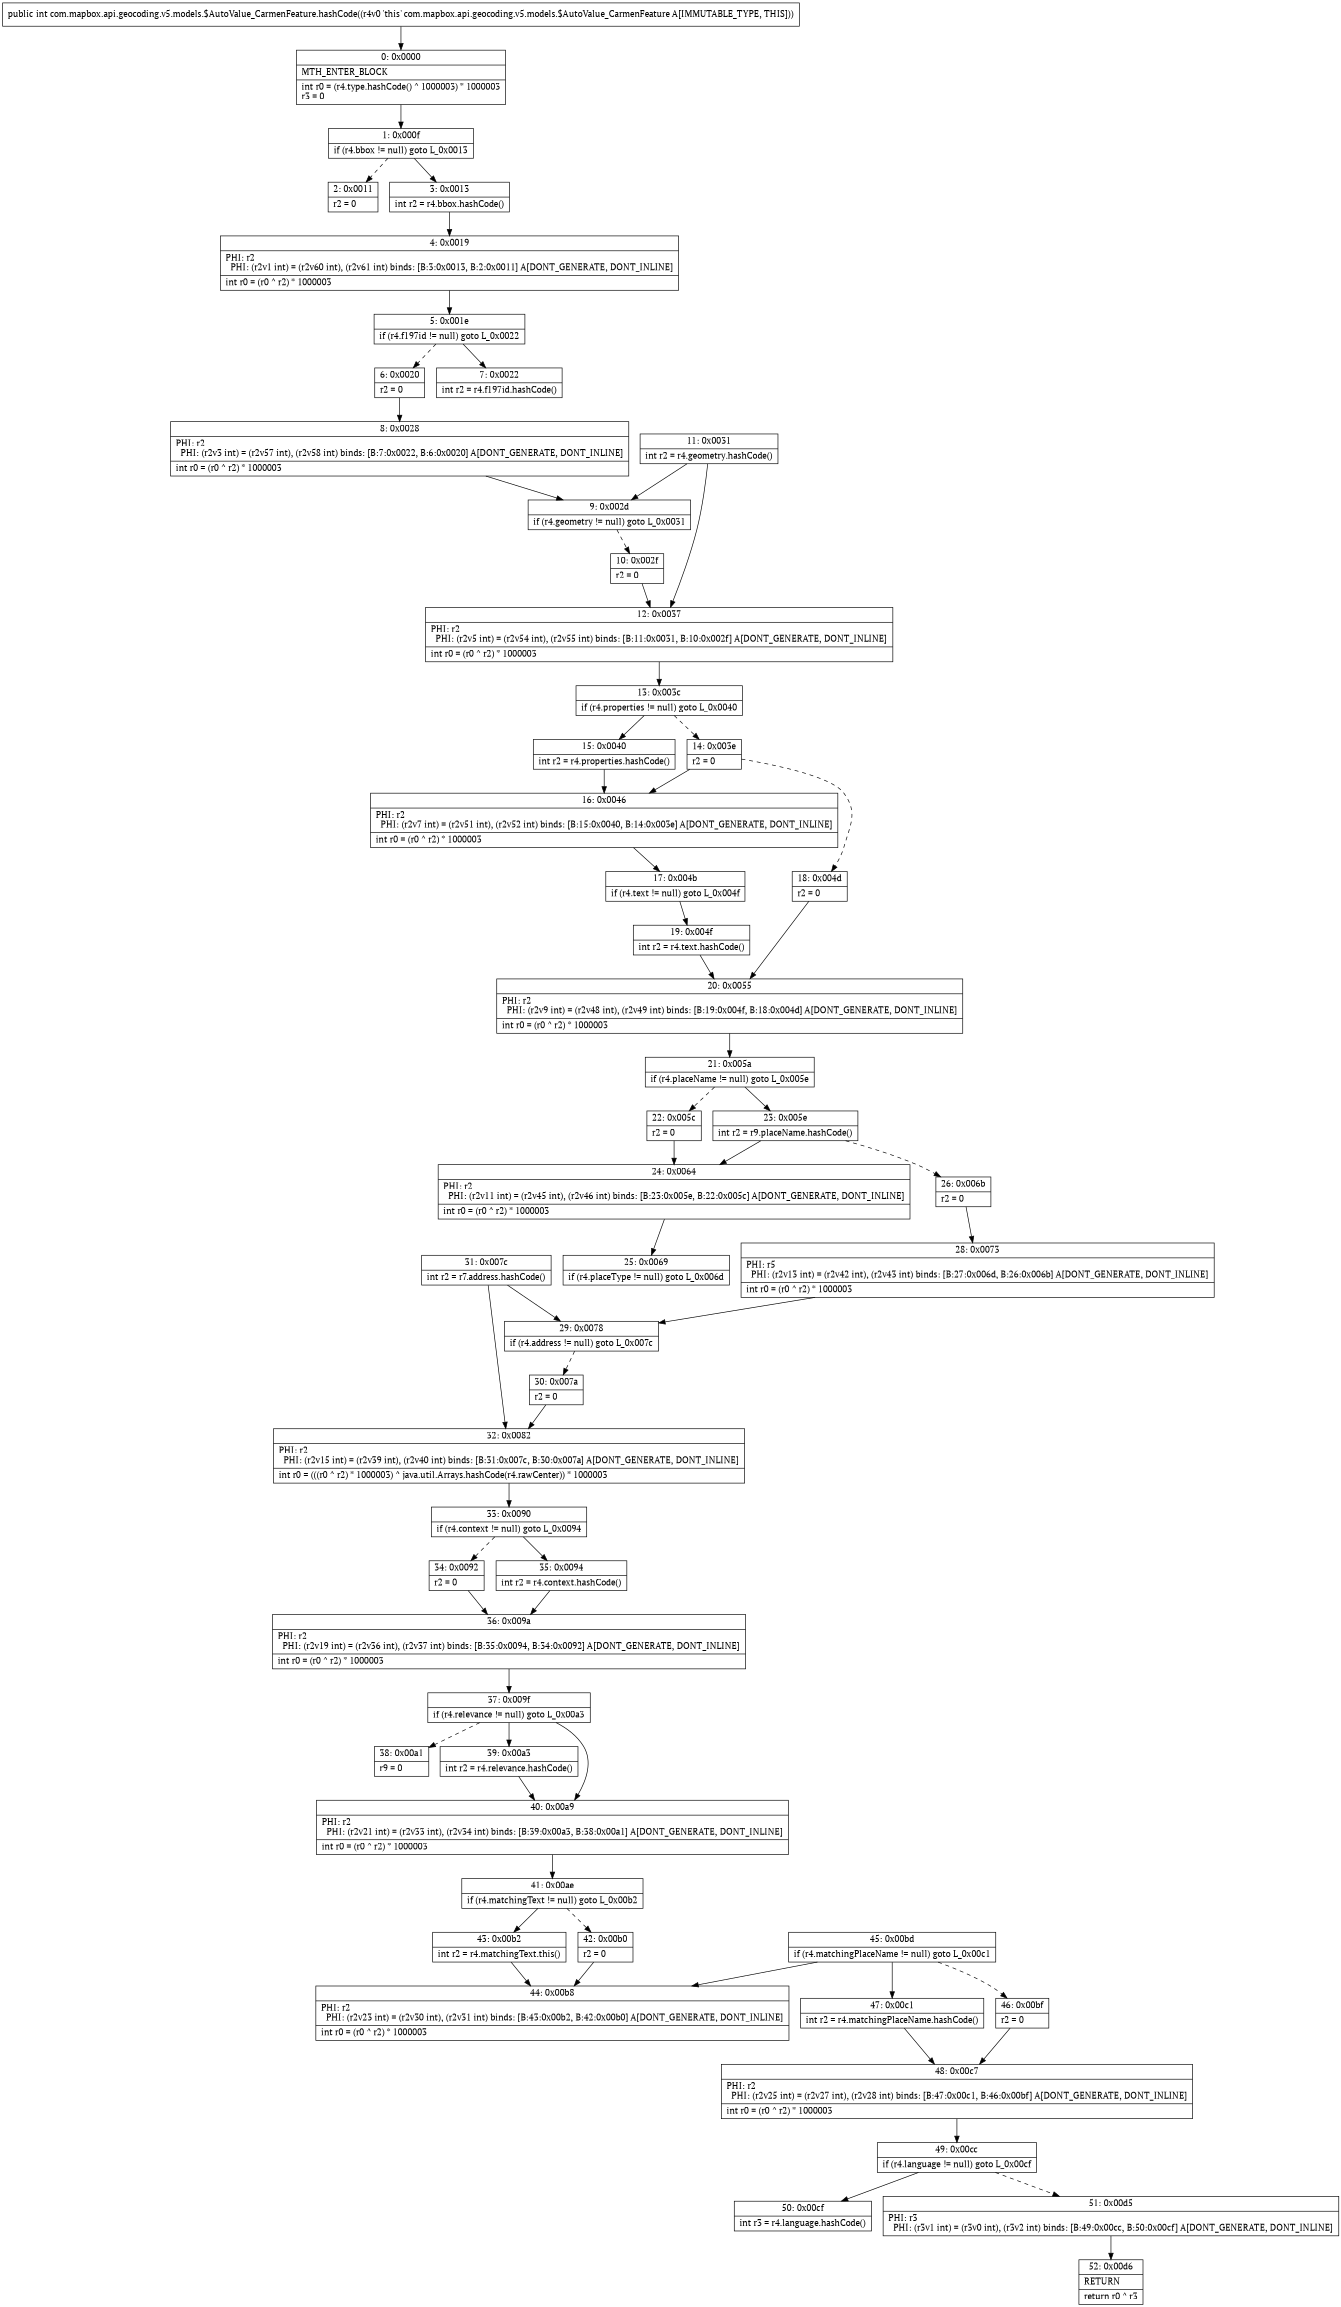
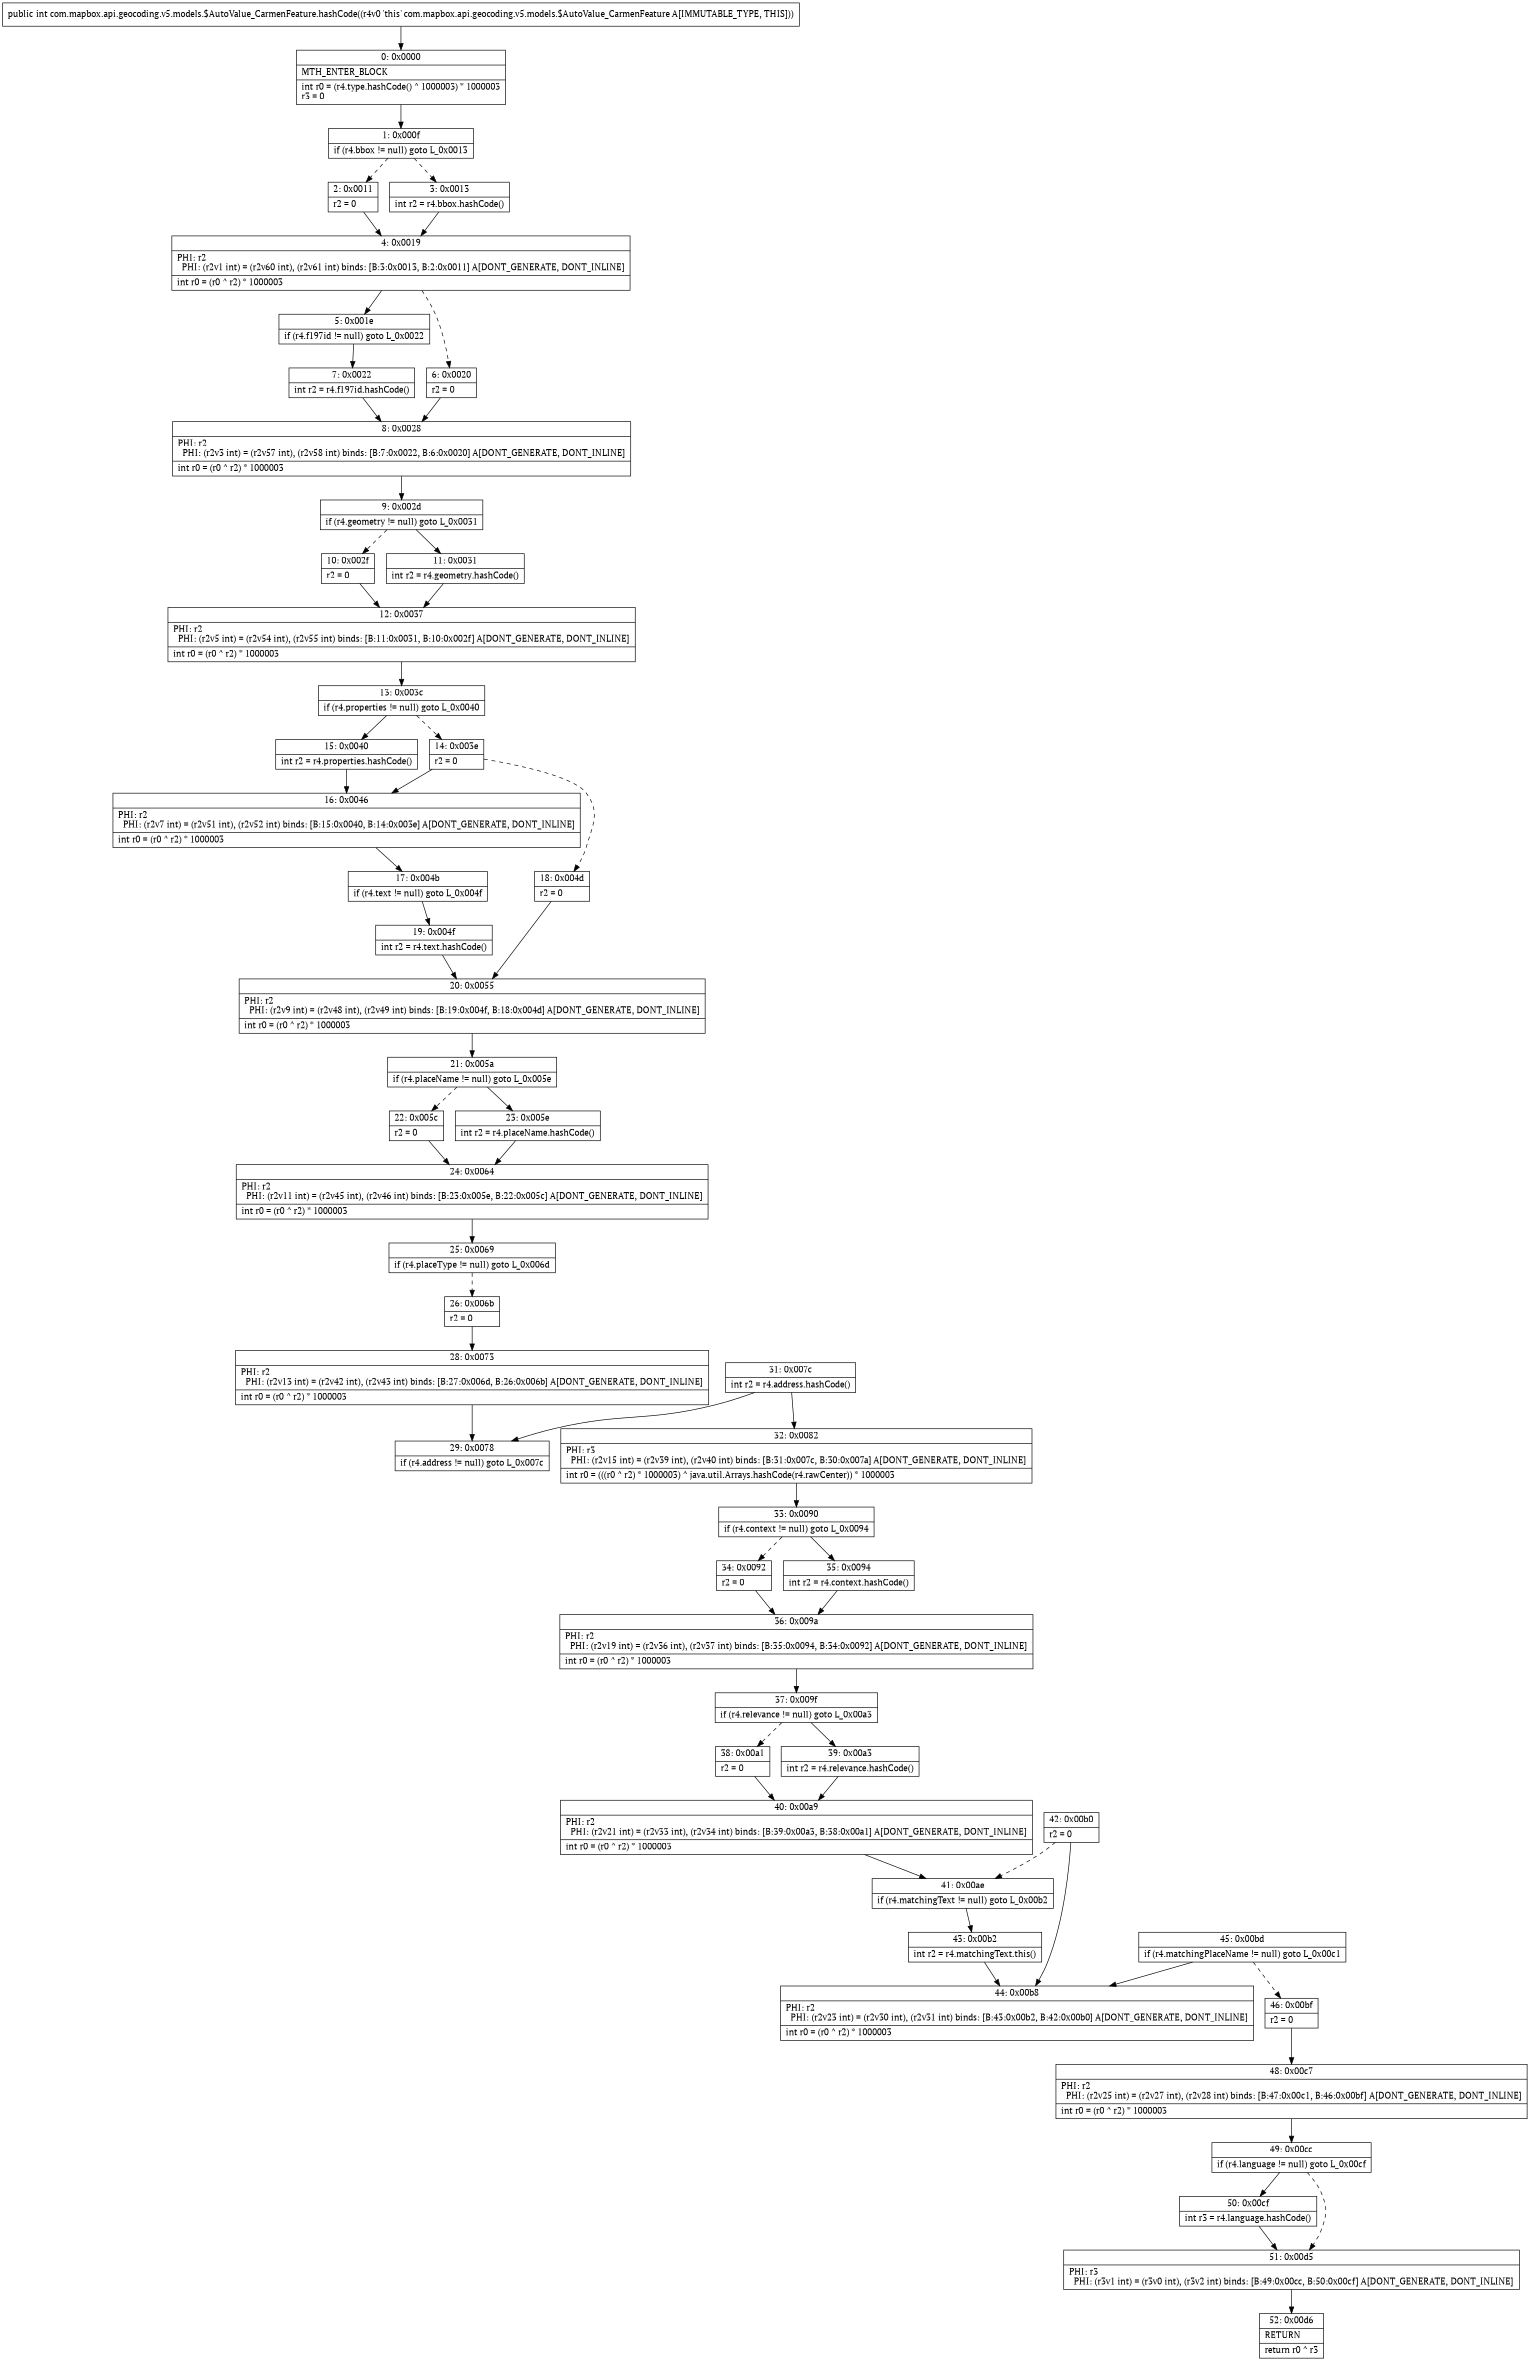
  digraph {
    fontname="PT Serif"
    node [fontname="PT Serif" shape=record]
    edge [fontname="PT Serif"]
    n1 [label="{0\:\ 0x0000|MTH_ENTER_BLOCK\l|int r0 = (r4.type.hashCode() ^ 1000003) * 1000003\lr3 = 0\l}"]
    n2 [label="{1\:\ 0x000f|if (r4.bbox != null) goto L_0x0013\l}"]
    n3 [label="{2\:\ 0x0011|r2 = 0\l}"]
    n4 [label="{3\:\ 0x0013|int r2 = r4.bbox.hashCode()\l}"]
    n5 [label="{4\:\ 0x0019|PHI: r2 \l  PHI: (r2v1 int) = (r2v60 int), (r2v61 int) binds: [B:3:0x0013, B:2:0x0011] A[DONT_GENERATE, DONT_INLINE]\l|int r0 = (r0 ^ r2) * 1000003\l}"]
    n6 [label="{5\:\ 0x001e|if (r4.f197id != null) goto L_0x0022\l}"]
    n7 [label="{6\:\ 0x0020|r2 = 0\l}"]
    n8 [label="{7\:\ 0x0022|int r2 = r4.f197id.hashCode()\l}"]
    n9 [label="{8\:\ 0x0028|PHI: r2 \l  PHI: (r2v3 int) = (r2v57 int), (r2v58 int) binds: [B:7:0x0022, B:6:0x0020] A[DONT_GENERATE, DONT_INLINE]\l|int r0 = (r0 ^ r2) * 1000003\l}"]
    n10 [label="{9\:\ 0x002d|if (r4.geometry != null) goto L_0x0031\l}"]
    n11 [label="{10\:\ 0x002f|r2 = 0\l}"]
    n12 [label="{11\:\ 0x0031|int r2 = r4.geometry.hashCode()\l}"]
    n13 [label="{12\:\ 0x0037|PHI: r2 \l  PHI: (r2v5 int) = (r2v54 int), (r2v55 int) binds: [B:11:0x0031, B:10:0x002f] A[DONT_GENERATE, DONT_INLINE]\l|int r0 = (r0 ^ r2) * 1000003\l}"]
    n14 [label="{13\:\ 0x003c|if (r4.properties != null) goto L_0x0040\l}"]
    n15 [label="{14\:\ 0x003e|r2 = 0\l}"]
    n16 [label="{15\:\ 0x0040|int r2 = r4.properties.hashCode()\l}"]
    n17 [label="{16\:\ 0x0046|PHI: r2 \l  PHI: (r2v7 int) = (r2v51 int), (r2v52 int) binds: [B:15:0x0040, B:14:0x003e] A[DONT_GENERATE, DONT_INLINE]\l|int r0 = (r0 ^ r2) * 1000003\l}"]
    n18 [label="{18\:\ 0x004d|r2 = 0\l}"]
    n19 [label="{17\:\ 0x004b|if (r4.text != null) goto L_0x004f\l}"]
    n20 [label="{19\:\ 0x004f|int r2 = r4.text.hashCode()\l}"]
    n21 [label="{20\:\ 0x0055|PHI: r2 \l  PHI: (r2v9 int) = (r2v48 int), (r2v49 int) binds: [B:19:0x004f, B:18:0x004d] A[DONT_GENERATE, DONT_INLINE]\l|int r0 = (r0 ^ r2) * 1000003\l}"]
    n22 [label="{21\:\ 0x005a|if (r4.placeName != null) goto L_0x005e\l}"]
    n23 [label="{22\:\ 0x005c|r2 = 0\l}"]
-   n24 [label="{23\:\ 0x005e|int r2 = r9.placeName.hashCode()\l}"]
+   n24 [label="{23\:\ 0x005e|int r2 = r4.placeName.hashCode()\l}"]
    n25 [label="{24\:\ 0x0064|PHI: r2 \l  PHI: (r2v11 int) = (r2v45 int), (r2v46 int) binds: [B:23:0x005e, B:22:0x005c] A[DONT_GENERATE, DONT_INLINE]\l|int r0 = (r0 ^ r2) * 1000003\l}"]
    n26 [label="{25\:\ 0x0069|if (r4.placeType != null) goto L_0x006d\l}"]
    n27 [label="{26\:\ 0x006b|r2 = 0\l}"]
-   n28 [label="{28\:\ 0x0073|PHI: r5 \l  PHI: (r2v13 int) = (r2v42 int), (r2v43 int) binds: [B:27:0x006d, B:26:0x006b] A[DONT_GENERATE, DONT_INLINE]\l|int r0 = (r0 ^ r2) * 1000003\l}"]
+   n28 [label="{28\:\ 0x0073|PHI: r2 \l  PHI: (r2v13 int) = (r2v42 int), (r2v43 int) binds: [B:27:0x006d, B:26:0x006b] A[DONT_GENERATE, DONT_INLINE]\l|int r0 = (r0 ^ r2) * 1000003\l}"]
    n29 [label="{29\:\ 0x0078|if (r4.address != null) goto L_0x007c\l}"]
-   n30 [label="{30\:\ 0x007a|r2 = 0\l}"]
-   n31 [label="{32\:\ 0x0082|PHI: r2 \l  PHI: (r2v15 int) = (r2v39 int), (r2v40 int) binds: [B:31:0x007c, B:30:0x007a] A[DONT_GENERATE, DONT_INLINE]\l|int r0 = (((r0 ^ r2) * 1000003) ^ java.util.Arrays.hashCode(r4.rawCenter)) * 1000003\l}"]
-   n32 [label="{31\:\ 0x007c|int r2 = r7.address.hashCode()\l}"]
+   n31 [label="{32\:\ 0x0082|PHI: r3 \l  PHI: (r2v15 int) = (r2v39 int), (r2v40 int) binds: [B:31:0x007c, B:30:0x007a] A[DONT_GENERATE, DONT_INLINE]\l|int r0 = (((r0 ^ r2) * 1000003) ^ java.util.Arrays.hashCode(r4.rawCenter)) * 1000003\l}"]
+   n32 [label="{31\:\ 0x007c|int r2 = r4.address.hashCode()\l}"]
    n33 [label="{33\:\ 0x0090|if (r4.context != null) goto L_0x0094\l}"]
    n34 [label="{34\:\ 0x0092|r2 = 0\l}"]
    n35 [label="{35\:\ 0x0094|int r2 = r4.context.hashCode()\l}"]
    n36 [label="{36\:\ 0x009a|PHI: r2 \l  PHI: (r2v19 int) = (r2v36 int), (r2v37 int) binds: [B:35:0x0094, B:34:0x0092] A[DONT_GENERATE, DONT_INLINE]\l|int r0 = (r0 ^ r2) * 1000003\l}"]
    n37 [label="{37\:\ 0x009f|if (r4.relevance != null) goto L_0x00a3\l}"]
-   n38 [label="{38\:\ 0x00a1|r9 = 0\l}"]
+   n38 [label="{38\:\ 0x00a1|r2 = 0\l}"]
    n39 [label="{39\:\ 0x00a3|int r2 = r4.relevance.hashCode()\l}"]
    n40 [label="{40\:\ 0x00a9|PHI: r2 \l  PHI: (r2v21 int) = (r2v33 int), (r2v34 int) binds: [B:39:0x00a3, B:38:0x00a1] A[DONT_GENERATE, DONT_INLINE]\l|int r0 = (r0 ^ r2) * 1000003\l}"]
    n41 [label="{41\:\ 0x00ae|if (r4.matchingText != null) goto L_0x00b2\l}"]
    n42 [label="{42\:\ 0x00b0|r2 = 0\l}"]
    n43 [label="{43\:\ 0x00b2|int r2 = r4.matchingText.this()\l}"]
    n44 [label="{44\:\ 0x00b8|PHI: r2 \l  PHI: (r2v23 int) = (r2v30 int), (r2v31 int) binds: [B:43:0x00b2, B:42:0x00b0] A[DONT_GENERATE, DONT_INLINE]\l|int r0 = (r0 ^ r2) * 1000003\l}"]
    n45 [label="{45\:\ 0x00bd|if (r4.matchingPlaceName != null) goto L_0x00c1\l}"]
    n46 [label="{46\:\ 0x00bf|r2 = 0\l}"]
-   n47 [label="{47\:\ 0x00c1|int r2 = r4.matchingPlaceName.hashCode()\l}"]
    n48 [label="{48\:\ 0x00c7|PHI: r2 \l  PHI: (r2v25 int) = (r2v27 int), (r2v28 int) binds: [B:47:0x00c1, B:46:0x00bf] A[DONT_GENERATE, DONT_INLINE]\l|int r0 = (r0 ^ r2) * 1000003\l}"]
    n49 [label="{49\:\ 0x00cc|if (r4.language != null) goto L_0x00cf\l}"]
    n50 [label="{50\:\ 0x00cf|int r3 = r4.language.hashCode()\l}"]
    n51 [label="{51\:\ 0x00d5|PHI: r3 \l  PHI: (r3v1 int) = (r3v0 int), (r3v2 int) binds: [B:49:0x00cc, B:50:0x00cf] A[DONT_GENERATE, DONT_INLINE]\l}"]
    n52 [label="{52\:\ 0x00d6|RETURN\l|return r0 ^ r3\l}"]
    n53 [label="{public int com.mapbox.api.geocoding.v5.models.$AutoValue_CarmenFeature.hashCode((r4v0 'this' com.mapbox.api.geocoding.v5.models.$AutoValue_CarmenFeature A[IMMUTABLE_TYPE, THIS])) }"]
    n1 -> n2
    n2 -> n3 [style=dashed]
-   n2 -> n4
+   n2 -> n4 [style=dashed]
+   n3 -> n5
    n4 -> n5
    n5 -> n6
-   n6 -> n7 [style=dashed]
+   n5 -> n7 [style=dashed]
    n6 -> n8
    n7 -> n9
+   n8 -> n9
    n9 -> n10
    n10 -> n11 [style=dashed]
-   n12 -> n10
+   n10 -> n12
    n11 -> n13
    n12 -> n13
    n13 -> n14
    n14 -> n15 [style=dashed]
    n14 -> n16
    n15 -> n17
    n15 -> n18 [style=dashed]
    n16 -> n17
    n17 -> n19
    n18 -> n21
    n19 -> n20
    n20 -> n21
    n21 -> n22
    n22 -> n23 [style=dashed]
    n22 -> n24
    n23 -> n25
    n24 -> n25
    n25 -> n26
-   n24 -> n27 [style=dashed]
+   n26 -> n27 [style=dashed]
    n27 -> n28
    n28 -> n29
-   n29 -> n30 [style=dashed]
-   n30 -> n31
    n31 -> n33
    n32 -> n29
    n32 -> n31
    n33 -> n34 [style=dashed]
    n33 -> n35
    n34 -> n36
    n35 -> n36
    n36 -> n37
    n37 -> n38 [style=dashed]
    n37 -> n39
-   n37 -> n40
+   n38 -> n40
    n39 -> n40
    n40 -> n41
-   n41 -> n42 [style=dashed]
+   n42 -> n41 [style=dashed]
    n41 -> n43
    n42 -> n44
    n43 -> n44
    n45 -> n44
    n45 -> n46 [style=dashed]
-   n45 -> n47
    n46 -> n48
-   n47 -> n48
    n48 -> n49
    n49 -> n50
    n49 -> n51 [style=dashed]
+   n50 -> n51
    n51 -> n52
    n53 -> n1
  }
